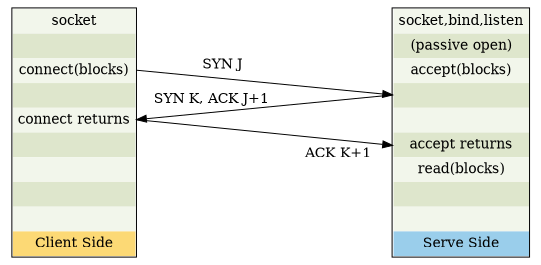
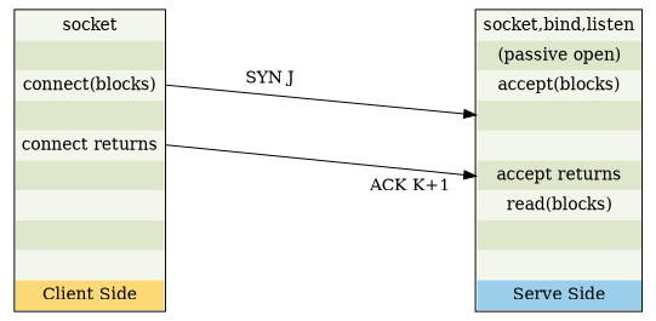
  digraph {
    splines=false
    node [shape=plaintext]
    n1 [label=<              <table border="1" cellborder="0" cellspacing="0" cellpadding="5" >              <tr><td port="f0"  bgcolor="#F2F6EB">socket</td></tr>              <tr><td port="f1"  bgcolor="#DEE6CC">  </td></tr>              <tr><td port="f2"  bgcolor="#F2F6EB">connect(blocks)</td></tr>              <tr><td port="f3"  bgcolor="#DEE6CC"> </td></tr>              <tr><td port="f4"  bgcolor="#F2F6EB">connect returns</td></tr>              <tr><td port="f5"  bgcolor="#DEE6CC"> </td></tr>              <tr><td port="f6"  bgcolor="#F2F6EB"> </td></tr>              <tr><td port="f7"  bgcolor="#DEE6CC"> </td></tr>              <tr><td port="f10" bgcolor="#F2F6EB"> </td></tr>              <tr><td port="f11" bgcolor="#FCD975"> Client Side </td></tr>              </table>              >]
    n2 [label=<              <table border="1" cellborder="0" cellspacing="0" cellpadding="5" >              <tr><td port="f0"  bgcolor="#F2F6EB">socket,bind,listen</td></tr>              <tr><td port="f1"  bgcolor="#DEE6CC">(passive open)</td></tr>              <tr><td port="f2"  bgcolor="#F2F6EB">accept(blocks)</td></tr>              <tr><td port="f3"  bgcolor="#DEE6CC"> </td></tr>              <tr><td port="f4"  bgcolor="#F2F6EB"> </td></tr>              <tr><td port="f5"  bgcolor="#DEE6CC">accept returns</td></tr>              <tr><td port="f6"  bgcolor="#F2F6EB">read(blocks)</td></tr>              <tr><td port="f9"  bgcolor="#DEE6CC"> </td></tr>              <tr><td port="f10" bgcolor="#F2F6EB"> </td></tr>              <tr><td port="f11" bgcolor="#9ACEEB"> Serve Side </td></tr>              </table>              >]
    subgraph sub_1 {
      rank=same
      n1
      n2
    }
    n1 -> n2 [headport=f3 label="         SYN J                            " tailport=f2]
    n1 -> n2 [headport=f5 label="                                  ACK K+1 " tailport=f4]
-   n2 -> n1 [headport=f4 tailport=f3 xlabel="SYN K, ACK J+1"]
  }
